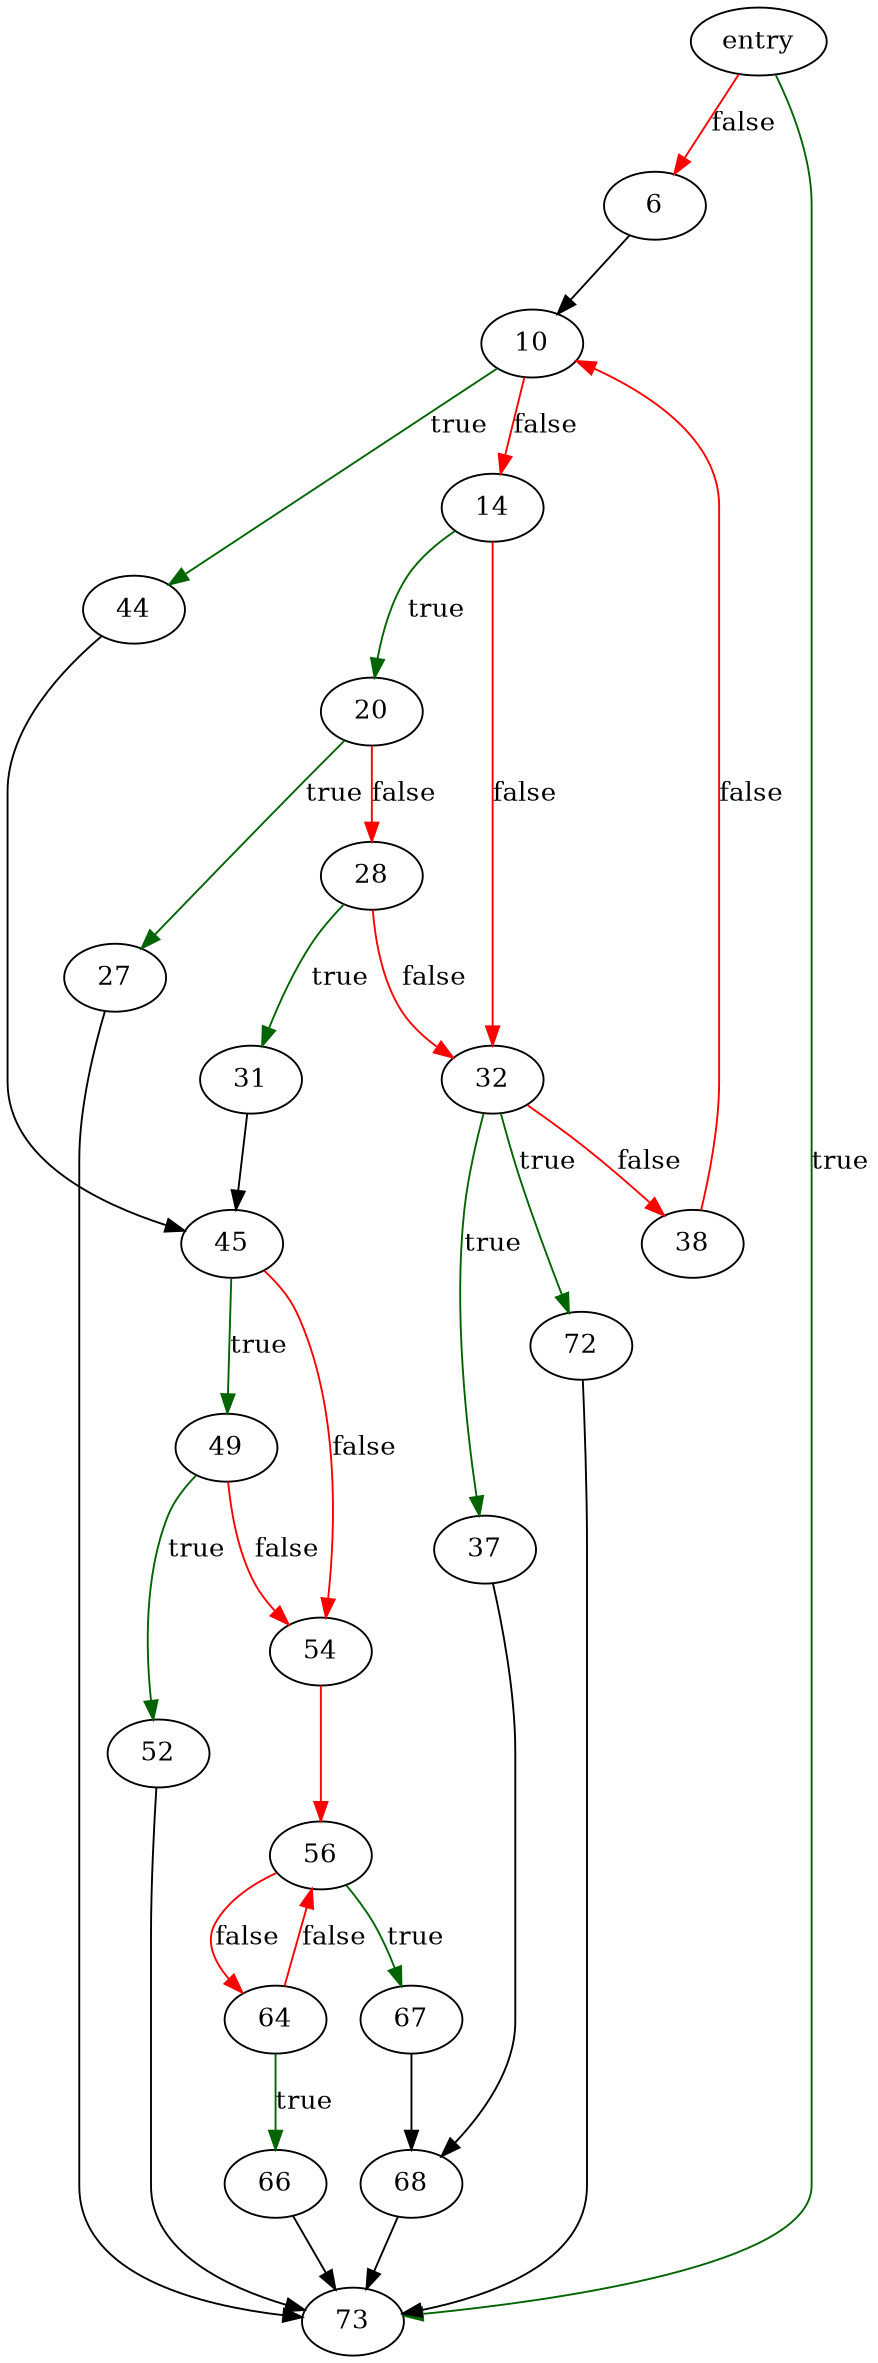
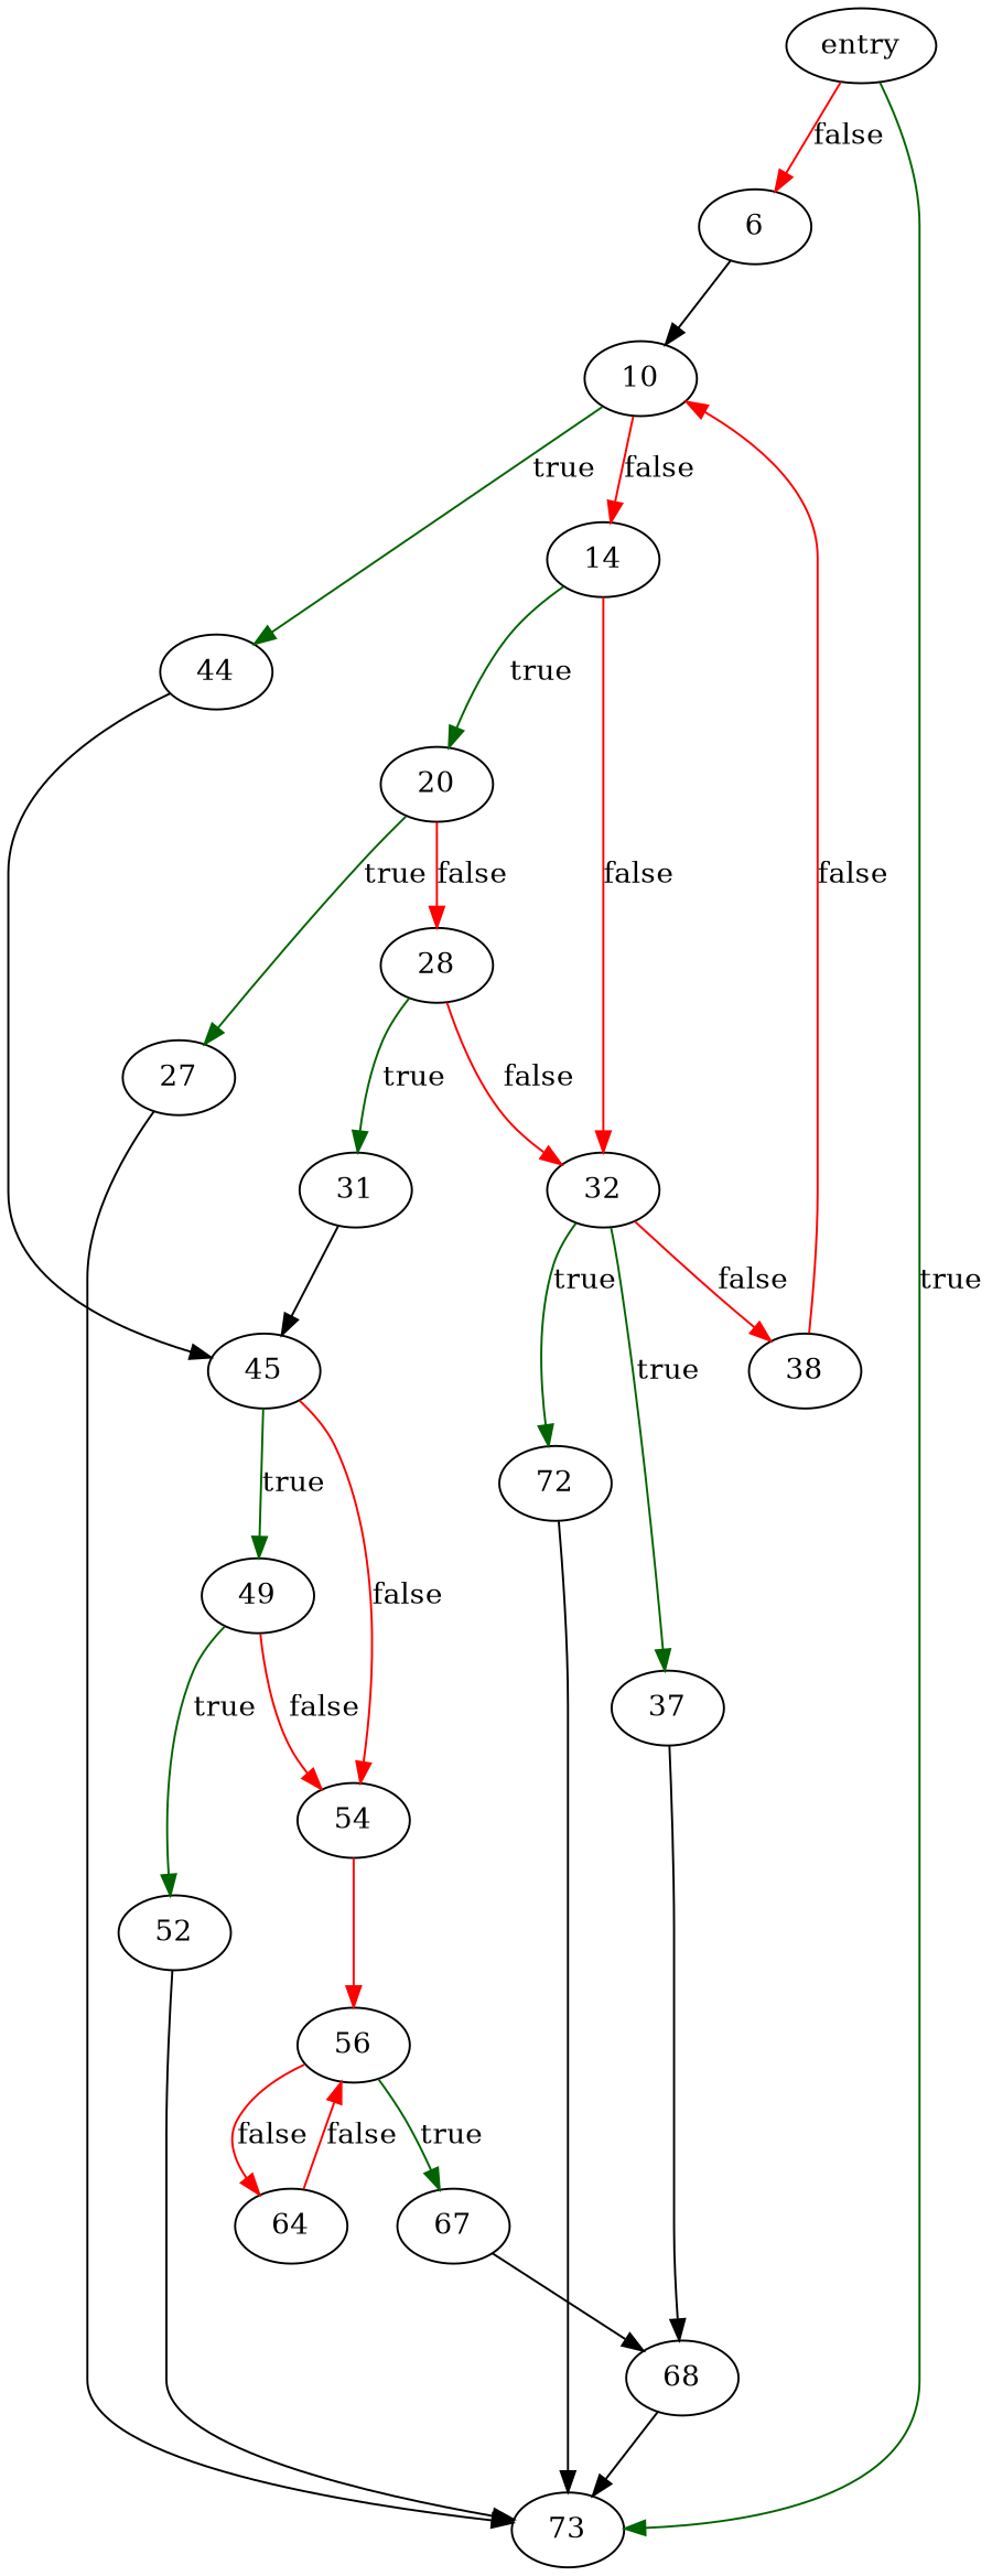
  digraph {
    edge [color=red]
    n1 [label=entry]
    6
    73
    10
    14
    44
    20
    32
    45
    27
    28
    37
    38
    72
    31
    49
    54
    68
    52
    56
    64
    67
-   66
    n1 -> 6 [label=false]
    n1 -> 73 [color=darkgreen label=true]
    6 -> 10 [color=""]
    10 -> 14 [label=false]
    10 -> 44 [color=darkgreen label=true]
    14 -> 20 [color=darkgreen label=true]
    14 -> 32 [label=false]
    44 -> 45 [color=""]
    20 -> 27 [color=darkgreen label=true]
    20 -> 28 [label=false]
    32 -> 37 [color=darkgreen label=true]
    32 -> 38 [label=false]
    32 -> 72 [color=darkgreen label=true]
    45 -> 49 [color=darkgreen label=true]
    45 -> 54 [label=false]
    27 -> 73 [color=""]
    28 -> 32 [label=false]
    28 -> 31 [color=darkgreen label=true]
    37 -> 68 [color=""]
    38 -> 10 [label=false]
    72 -> 73 [color=""]
    31 -> 45 [color=""]
    49 -> 54 [label=false]
    49 -> 52 [color=darkgreen label=true]
    54 -> 56
    68 -> 73 [color=""]
    52 -> 73 [color=""]
    56 -> 64 [label=false]
    56 -> 67 [color=darkgreen label=true]
    64 -> 56 [label=false]
-   64 -> 66 [color=darkgreen label=true]
    67 -> 68 [color=""]
-   66 -> 73 [color=""]
  }
